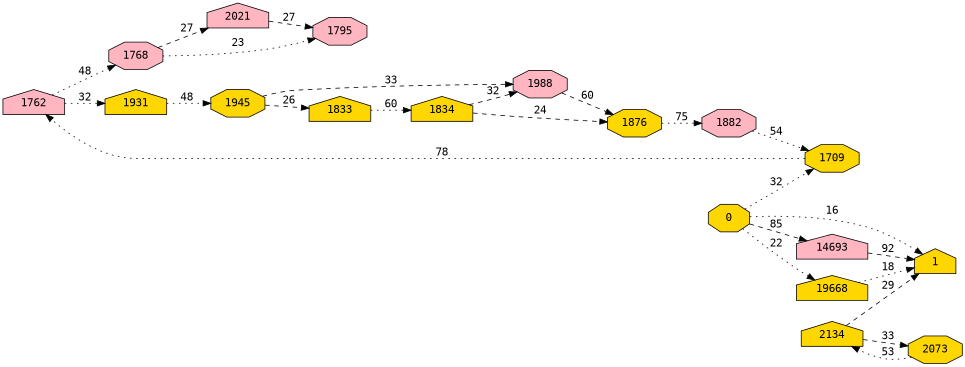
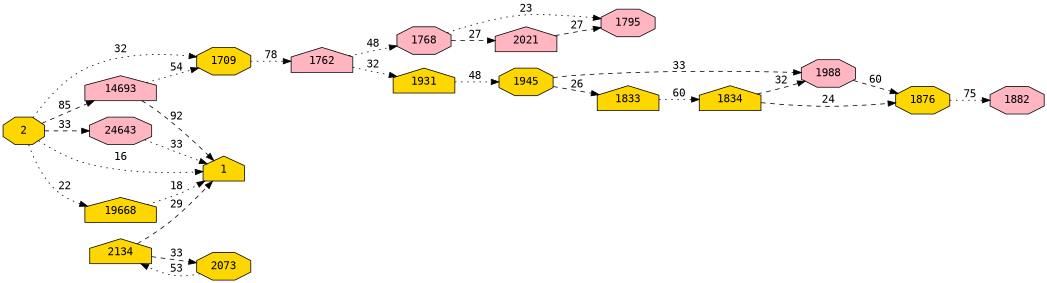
  digraph {
    fontname="DejaVu Sans Mono"
    rankdir=LR
    node [fillcolor=gold fontname="DejaVu Sans Mono" shape=octagon style=filled]
    edge [fontname="DejaVu Sans Mono" style=dotted]
    1762 [fillcolor=lightpink shape=house]
    1709
    1768 [fillcolor=lightpink]
    1931 [shape=house]
    1795 [fillcolor=lightpink]
    n6 [fillcolor=lightpink label=2021 shape=house]
    1945
    1833 [shape=house]
    1988 [fillcolor=lightpink]
    1834 [shape=house]
    1876
    1882 [fillcolor=lightpink]
    2134 [shape=house]
    2073
    1 [shape=house]
    14693 [fillcolor=lightpink shape=house]
    19668 [shape=house]
-   0
+   24643 [fillcolor=lightpink]
+   0 [label=2]
    1762 -> 1768 [label=48]
    1762 -> 1931 [label=32]
    1709 -> 1762 [label=78]
    1768 -> 1795 [label=23]
    1768 -> n6 [label=27 style=dashed]
    1931 -> 1945 [label=48]
    n6 -> 1795 [label=27 style=dashed]
    1945 -> 1833 [label=26 style=dashed]
    1945 -> 1988 [label=33 style=dashed]
    1833 -> 1834 [label=60]
    1988 -> 1876 [label=60 style=dashed]
    1834 -> 1988 [label=32 style=dashed]
    1834 -> 1876 [label=24 style=dashed]
    1876 -> 1882 [label=75]
-   1882 -> 1709 [label=54]
+   14693 -> 1709 [label=54]
    2134 -> 2073 [label=33 style=dashed]
    2134 -> 1 [label=29 style=dashed]
    2073 -> 2134 [label=53]
    14693 -> 1 [label=92 style=dashed]
    19668 -> 1 [label=18]
+   24643 -> 1 [label=33]
    0 -> 1709 [label=32]
    0 -> 1 [label=16]
    0 -> 14693 [label=85 style=dashed]
    0 -> 19668 [label=22]
+   0 -> 24643 [label=33 style=dashed]
  }
